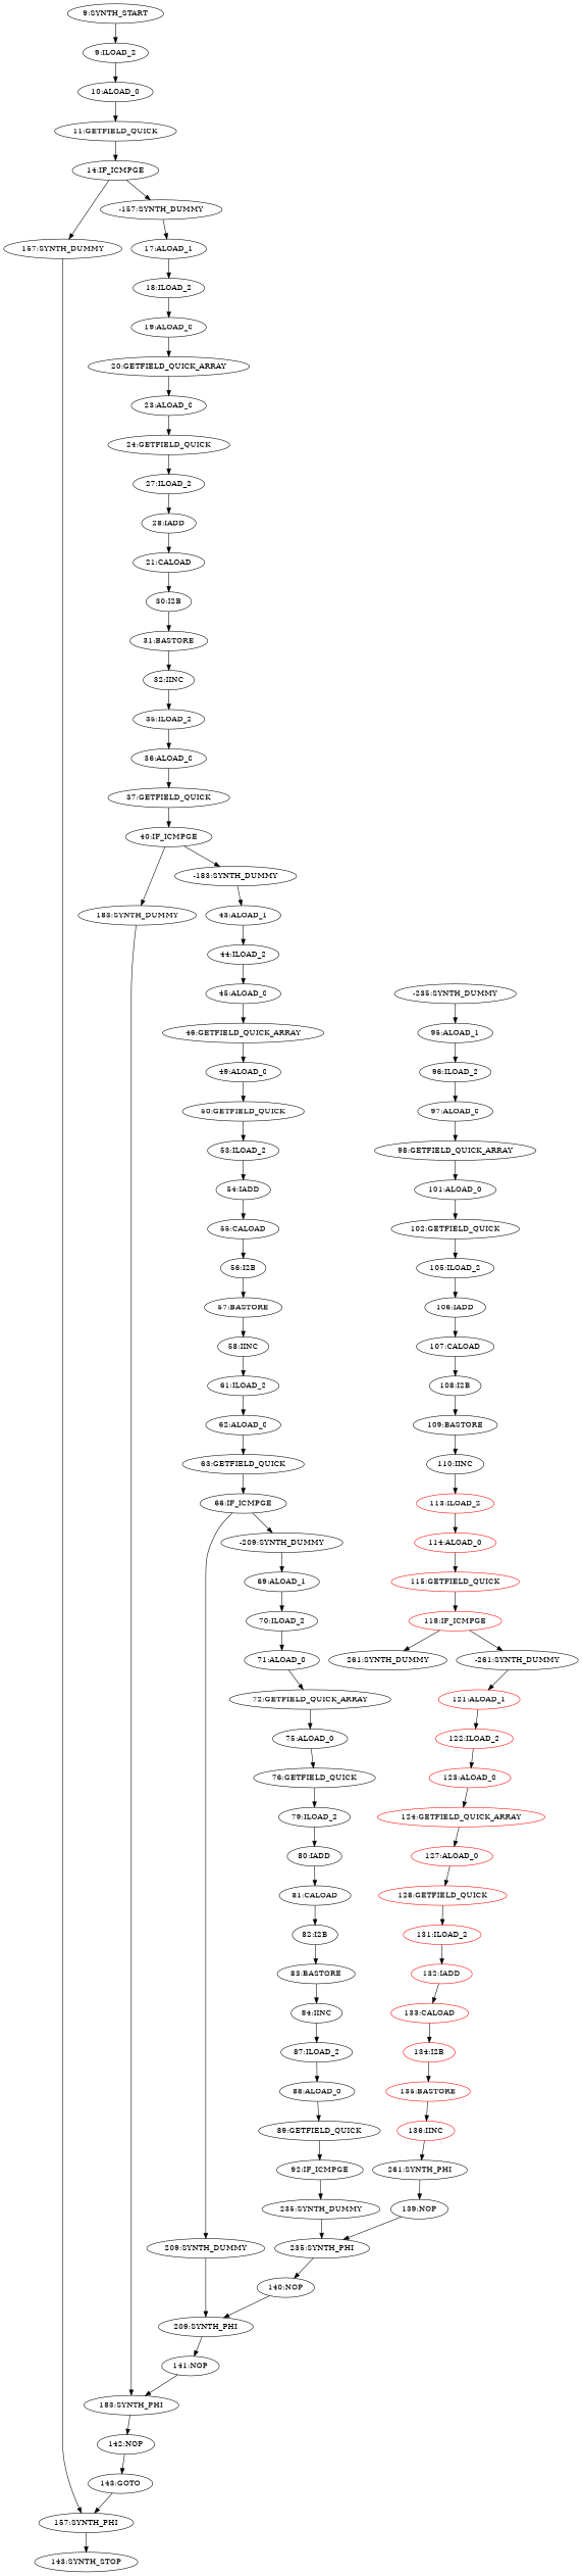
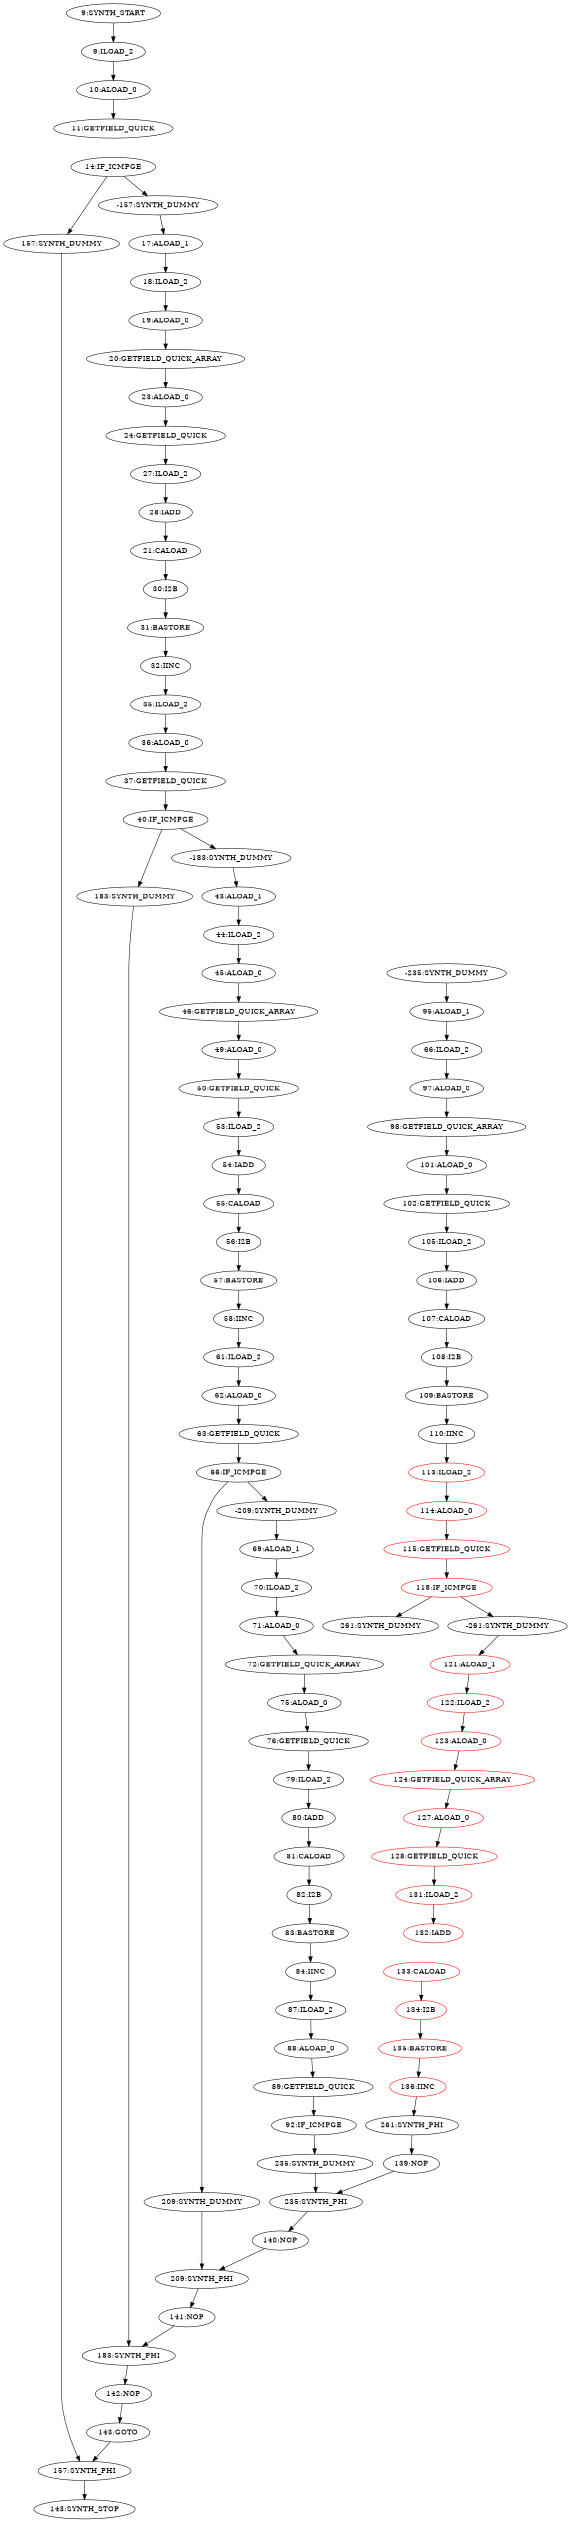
  digraph {
    "9:SYNTH_START"
    "9:ILOAD_2"
    "10:ALOAD_0"
    "11:GETFIELD_QUICK"
    "14:IF_ICMPGE"
    "157:SYNTH_DUMMY"
    "-157:SYNTH_DUMMY"
    "157:SYNTH_PHI"
    "17:ALOAD_1"
    "143:SYNTH_STOP"
    "18:ILOAD_2"
    "19:ALOAD_0"
    "20:GETFIELD_QUICK_ARRAY"
    "23:ALOAD_0"
    "24:GETFIELD_QUICK"
    "27:ILOAD_2"
    "28:IADD"
    n18 [label="21:CALOAD"]
    "30:I2B"
    "31:BASTORE"
    "32:IINC"
    "35:ILOAD_2"
    "36:ALOAD_0"
    "37:GETFIELD_QUICK"
    "40:IF_ICMPGE"
    "183:SYNTH_DUMMY"
    "-183:SYNTH_DUMMY"
    "183:SYNTH_PHI"
    "43:ALOAD_1"
    "142:NOP"
    "44:ILOAD_2"
    "143:GOTO"
    "45:ALOAD_0"
    "46:GETFIELD_QUICK_ARRAY"
    "49:ALOAD_0"
    "50:GETFIELD_QUICK"
    "53:ILOAD_2"
    "54:IADD"
    "55:CALOAD"
    "56:I2B"
    "57:BASTORE"
    "58:IINC"
    "61:ILOAD_2"
    "62:ALOAD_0"
    "63:GETFIELD_QUICK"
    "66:IF_ICMPGE"
    "209:SYNTH_DUMMY"
    "-209:SYNTH_DUMMY"
    "209:SYNTH_PHI"
    "69:ALOAD_1"
    "141:NOP"
    "70:ILOAD_2"
    "71:ALOAD_0"
    "72:GETFIELD_QUICK_ARRAY"
    "75:ALOAD_0"
    "76:GETFIELD_QUICK"
    "79:ILOAD_2"
    "80:IADD"
    "81:CALOAD"
    "82:I2B"
    "83:BASTORE"
    "84:IINC"
    "87:ILOAD_2"
    "88:ALOAD_0"
    "89:GETFIELD_QUICK"
    "92:IF_ICMPGE"
    "235:SYNTH_DUMMY"
    "235:SYNTH_PHI"
    "-235:SYNTH_DUMMY"
    "95:ALOAD_1"
    "140:NOP"
-   "96:ILOAD_2"
+   "96:ILOAD_2" [label="66:ILOAD_2"]
    "97:ALOAD_0"
    "98:GETFIELD_QUICK_ARRAY"
    "101:ALOAD_0"
    "102:GETFIELD_QUICK"
    "105:ILOAD_2"
    "106:IADD"
    "107:CALOAD"
    "108:I2B"
    "109:BASTORE"
    "110:IINC"
    "113:ILOAD_2" [color=red]
    "114:ALOAD_0" [color=red]
    "115:GETFIELD_QUICK" [color=red]
    "118:IF_ICMPGE" [color=red]
    "261:SYNTH_DUMMY"
    "-261:SYNTH_DUMMY"
    "121:ALOAD_1" [color=red]
    "261:SYNTH_PHI"
    "139:NOP"
    "122:ILOAD_2" [color=red]
    "123:ALOAD_0" [color=red]
    "124:GETFIELD_QUICK_ARRAY" [color=red]
    "127:ALOAD_0" [color=red]
    "128:GETFIELD_QUICK" [color=red]
    "131:ILOAD_2" [color=red]
    "132:IADD" [color=red]
    "133:CALOAD" [color=red]
    "134:I2B" [color=red]
    "135:BASTORE" [color=red]
    "136:IINC" [color=red]
    "9:SYNTH_START" -> "9:ILOAD_2"
    "9:ILOAD_2" -> "10:ALOAD_0"
    "10:ALOAD_0" -> "11:GETFIELD_QUICK"
-   "11:GETFIELD_QUICK" -> "14:IF_ICMPGE"
    "14:IF_ICMPGE" -> "157:SYNTH_DUMMY"
    "14:IF_ICMPGE" -> "-157:SYNTH_DUMMY"
    "157:SYNTH_DUMMY" -> "157:SYNTH_PHI"
    "-157:SYNTH_DUMMY" -> "17:ALOAD_1"
    "157:SYNTH_PHI" -> "143:SYNTH_STOP"
    "17:ALOAD_1" -> "18:ILOAD_2"
    "18:ILOAD_2" -> "19:ALOAD_0"
    "19:ALOAD_0" -> "20:GETFIELD_QUICK_ARRAY"
    "20:GETFIELD_QUICK_ARRAY" -> "23:ALOAD_0"
    "23:ALOAD_0" -> "24:GETFIELD_QUICK"
    "24:GETFIELD_QUICK" -> "27:ILOAD_2"
    "27:ILOAD_2" -> "28:IADD"
    "28:IADD" -> n18
    n18 -> "30:I2B"
    "30:I2B" -> "31:BASTORE"
    "31:BASTORE" -> "32:IINC"
    "32:IINC" -> "35:ILOAD_2"
    "35:ILOAD_2" -> "36:ALOAD_0"
    "36:ALOAD_0" -> "37:GETFIELD_QUICK"
    "37:GETFIELD_QUICK" -> "40:IF_ICMPGE"
    "40:IF_ICMPGE" -> "183:SYNTH_DUMMY"
    "40:IF_ICMPGE" -> "-183:SYNTH_DUMMY"
    "183:SYNTH_DUMMY" -> "183:SYNTH_PHI"
    "-183:SYNTH_DUMMY" -> "43:ALOAD_1"
    "183:SYNTH_PHI" -> "142:NOP"
    "43:ALOAD_1" -> "44:ILOAD_2"
    "142:NOP" -> "143:GOTO"
    "44:ILOAD_2" -> "45:ALOAD_0"
    "143:GOTO" -> "157:SYNTH_PHI"
    "45:ALOAD_0" -> "46:GETFIELD_QUICK_ARRAY"
    "46:GETFIELD_QUICK_ARRAY" -> "49:ALOAD_0"
    "49:ALOAD_0" -> "50:GETFIELD_QUICK"
    "50:GETFIELD_QUICK" -> "53:ILOAD_2"
    "53:ILOAD_2" -> "54:IADD"
    "54:IADD" -> "55:CALOAD"
    "55:CALOAD" -> "56:I2B"
    "56:I2B" -> "57:BASTORE"
    "57:BASTORE" -> "58:IINC"
    "58:IINC" -> "61:ILOAD_2"
    "61:ILOAD_2" -> "62:ALOAD_0"
    "62:ALOAD_0" -> "63:GETFIELD_QUICK"
    "63:GETFIELD_QUICK" -> "66:IF_ICMPGE"
    "66:IF_ICMPGE" -> "209:SYNTH_DUMMY"
    "66:IF_ICMPGE" -> "-209:SYNTH_DUMMY"
    "209:SYNTH_DUMMY" -> "209:SYNTH_PHI"
    "-209:SYNTH_DUMMY" -> "69:ALOAD_1"
    "209:SYNTH_PHI" -> "141:NOP"
    "69:ALOAD_1" -> "70:ILOAD_2"
    "141:NOP" -> "183:SYNTH_PHI"
    "70:ILOAD_2" -> "71:ALOAD_0"
    "71:ALOAD_0" -> "72:GETFIELD_QUICK_ARRAY"
    "72:GETFIELD_QUICK_ARRAY" -> "75:ALOAD_0"
    "75:ALOAD_0" -> "76:GETFIELD_QUICK"
    "76:GETFIELD_QUICK" -> "79:ILOAD_2"
    "79:ILOAD_2" -> "80:IADD"
    "80:IADD" -> "81:CALOAD"
    "81:CALOAD" -> "82:I2B"
    "82:I2B" -> "83:BASTORE"
    "83:BASTORE" -> "84:IINC"
    "84:IINC" -> "87:ILOAD_2"
    "87:ILOAD_2" -> "88:ALOAD_0"
    "88:ALOAD_0" -> "89:GETFIELD_QUICK"
    "89:GETFIELD_QUICK" -> "92:IF_ICMPGE"
    "92:IF_ICMPGE" -> "235:SYNTH_DUMMY"
    "235:SYNTH_DUMMY" -> "235:SYNTH_PHI"
    "235:SYNTH_PHI" -> "140:NOP"
    "-235:SYNTH_DUMMY" -> "95:ALOAD_1"
    "95:ALOAD_1" -> "96:ILOAD_2"
    "140:NOP" -> "209:SYNTH_PHI"
    "96:ILOAD_2" -> "97:ALOAD_0"
    "97:ALOAD_0" -> "98:GETFIELD_QUICK_ARRAY"
    "98:GETFIELD_QUICK_ARRAY" -> "101:ALOAD_0"
    "101:ALOAD_0" -> "102:GETFIELD_QUICK"
    "102:GETFIELD_QUICK" -> "105:ILOAD_2"
    "105:ILOAD_2" -> "106:IADD"
    "106:IADD" -> "107:CALOAD"
    "107:CALOAD" -> "108:I2B"
    "108:I2B" -> "109:BASTORE"
    "109:BASTORE" -> "110:IINC"
    "110:IINC" -> "113:ILOAD_2"
    "113:ILOAD_2" -> "114:ALOAD_0"
    "114:ALOAD_0" -> "115:GETFIELD_QUICK"
    "115:GETFIELD_QUICK" -> "118:IF_ICMPGE"
    "118:IF_ICMPGE" -> "261:SYNTH_DUMMY"
    "118:IF_ICMPGE" -> "-261:SYNTH_DUMMY"
    "-261:SYNTH_DUMMY" -> "121:ALOAD_1"
    "121:ALOAD_1" -> "122:ILOAD_2"
    "261:SYNTH_PHI" -> "139:NOP"
    "139:NOP" -> "235:SYNTH_PHI"
    "122:ILOAD_2" -> "123:ALOAD_0"
    "123:ALOAD_0" -> "124:GETFIELD_QUICK_ARRAY"
    "124:GETFIELD_QUICK_ARRAY" -> "127:ALOAD_0"
    "127:ALOAD_0" -> "128:GETFIELD_QUICK"
    "128:GETFIELD_QUICK" -> "131:ILOAD_2"
    "131:ILOAD_2" -> "132:IADD"
-   "132:IADD" -> "133:CALOAD"
    "133:CALOAD" -> "134:I2B"
    "134:I2B" -> "135:BASTORE"
    "135:BASTORE" -> "136:IINC"
    "136:IINC" -> "261:SYNTH_PHI"
  }
